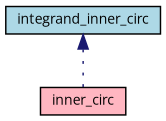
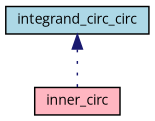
  digraph {
    rankdir=TB
    fontname="Open Sans"
    node [color=black fontname="Open Sans" fontsize=10 shape=record style=filled]
-   n1 [fillcolor=lightblue fontcolor=black height=0.2 label=integrand_inner_circ width=0.4]
+   n1 [fillcolor=lightblue fontcolor=black height=0.2 label=integrand_circ_circ width=0.4]
    n2 [fillcolor=lightpink height=0.2 label=inner_circ width=0.4]
    n1 -> n2 [color=midnightblue dir=back fontname="Open Sans" fontsize=10 labelfontname=FreeSans labelfontsize=10 style=dotted]
  }
